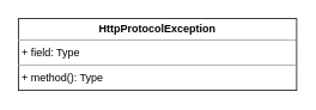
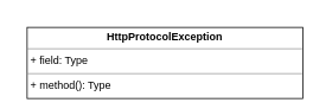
  <mxCell id="0" />
  <mxCell id="1" parent="0" />
- <mxCell id="2" value="&lt;p style=&quot;margin:0px;margin-top:4px;text-align:center;&quot;&gt;&lt;b&gt;HttpProtocolException&lt;/b&gt;&lt;/p&gt;&lt;hr size=&quot;1&quot;&gt;&lt;p style=&quot;margin:0px;margin-left:4px;&quot;&gt;+ field: Type&lt;/p&gt;&lt;hr size=&quot;1&quot;&gt;&lt;p style=&quot;margin:0px;margin-left:4px;&quot;&gt;+ method(): Type&lt;/p&gt;" style="verticalAlign=top;align=left;overflow=fill;fontSize=12;fontFamily=Helvetica;html=1;" vertex="1" parent="1"><mxGeometry x="20" y="20" width="310" height="80" as="geometry" /></mxCell>
+ <mxCell id="2" value="&lt;p style=&quot;margin:0px;margin-top:4px;text-align:center;&quot;&gt;&lt;b&gt;HttpProtocolException&lt;/b&gt;&lt;/p&gt;&lt;hr size=&quot;1&quot;&gt;&lt;p style=&quot;margin:0px;margin-left:4px;&quot;&gt;+ field: Type&lt;/p&gt;&lt;hr size=&quot;1&quot;&gt;&lt;p style=&quot;margin:0px;margin-left:4px;&quot;&gt;+ method(): Type&lt;/p&gt;" style="verticalAlign=top;align=left;overflow=fill;fontSize=12;fontFamily=Helvetica;html=1;" vertex="1" parent="1"><mxGeometry x="30" y="30" width="310" height="80" as="geometry" /></mxCell>
